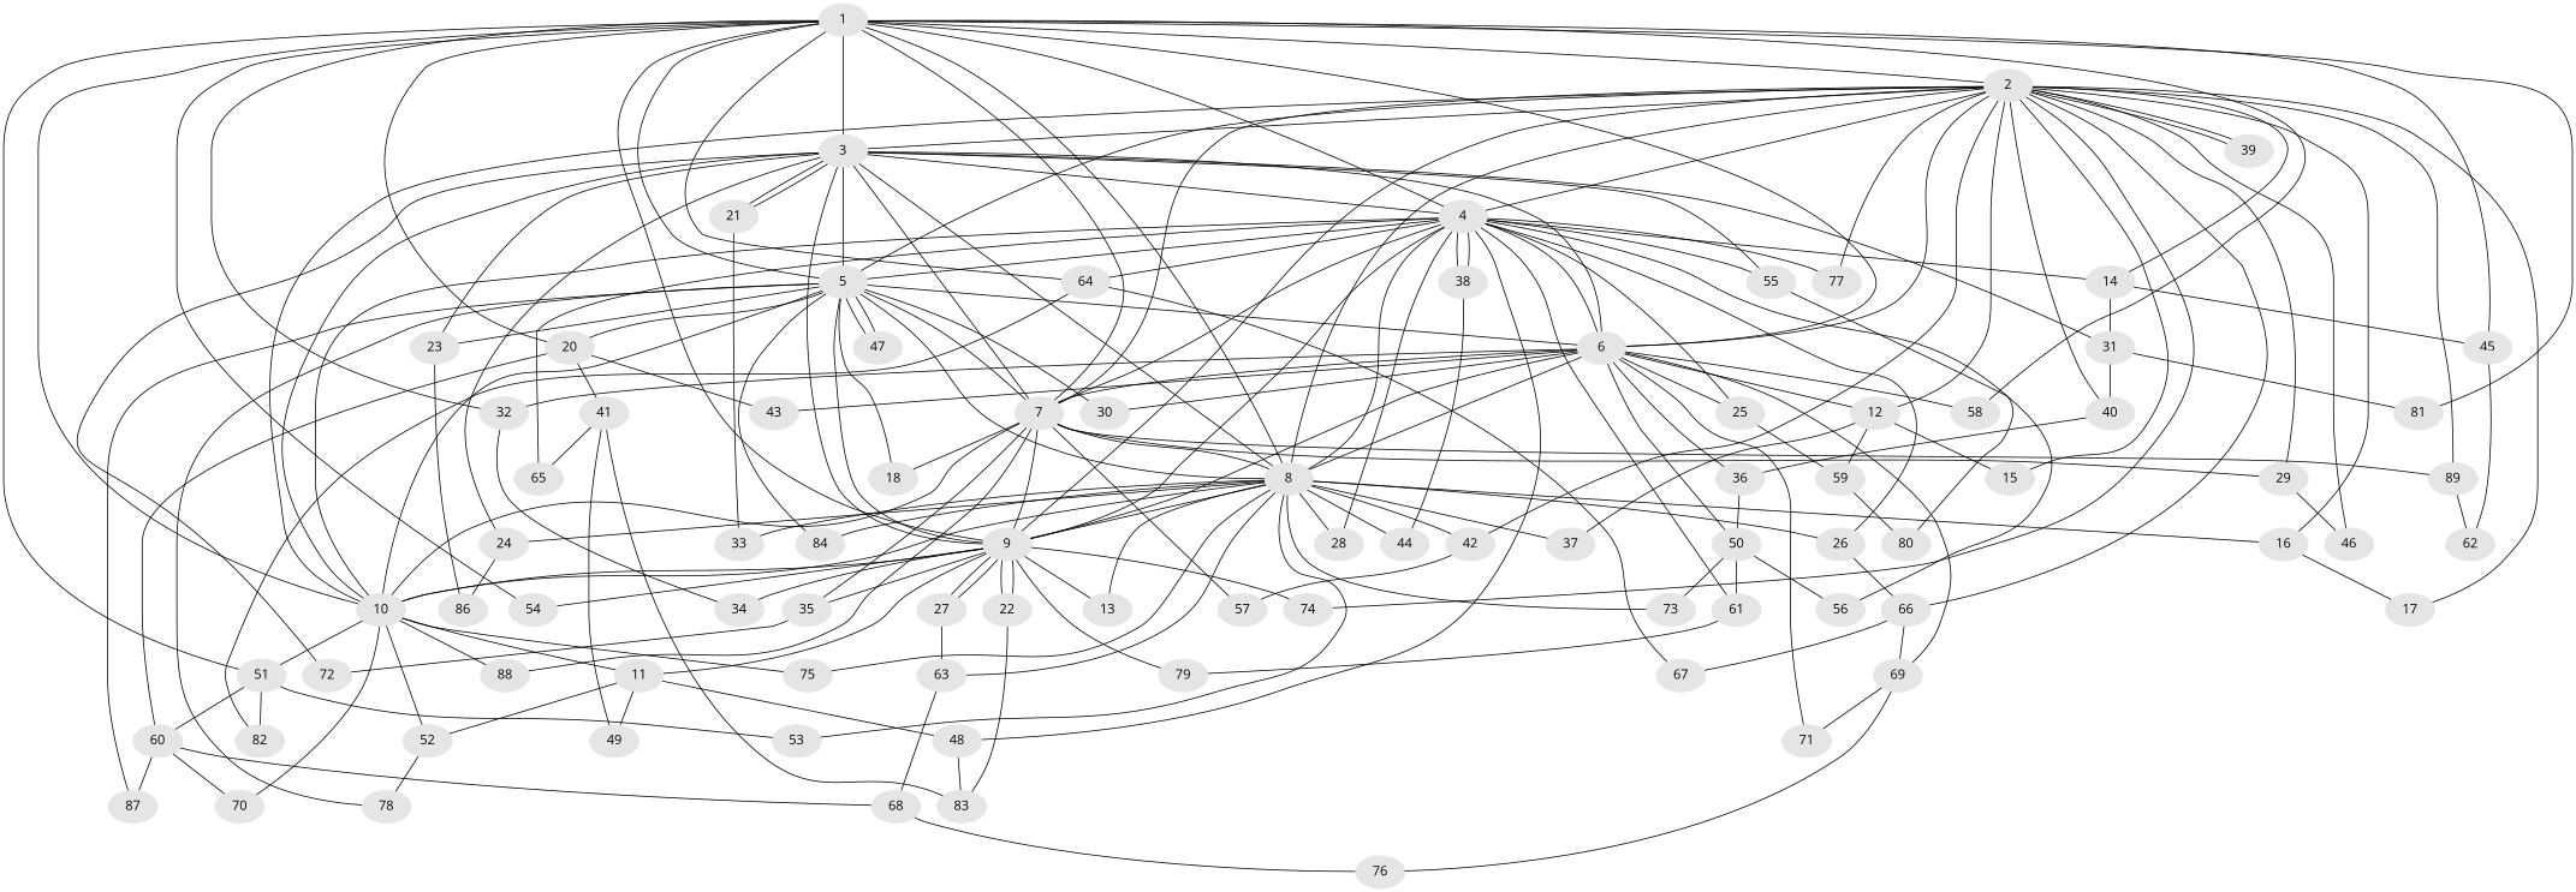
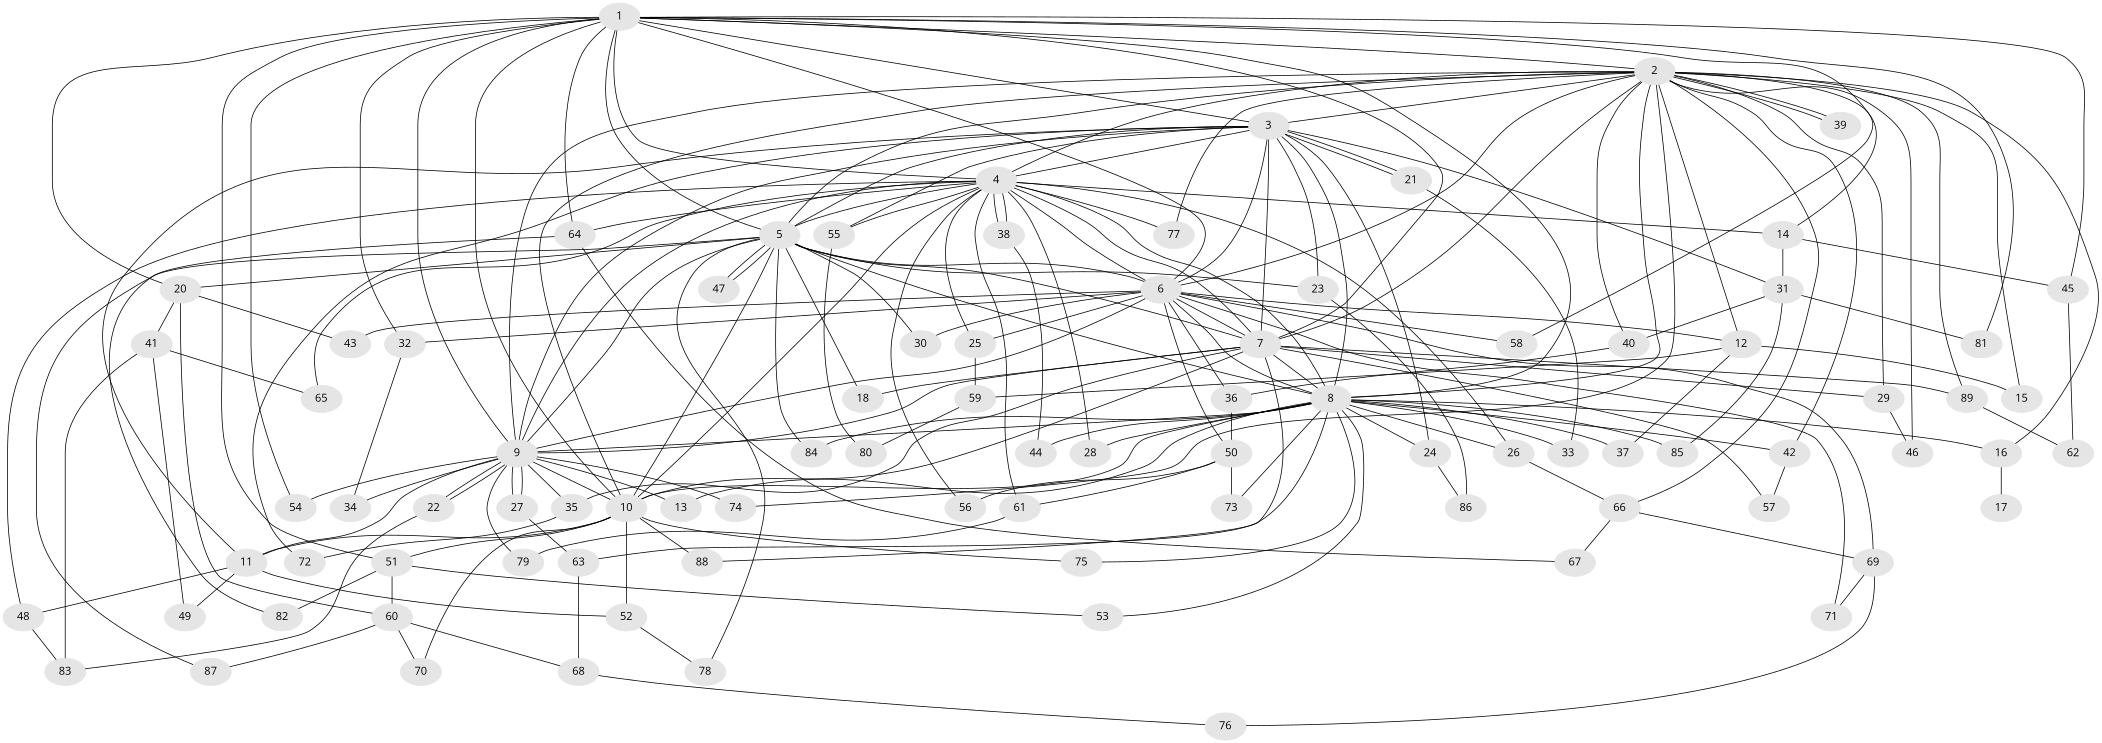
  graph {
    fontname="Open Sans"
    node [color=gray90 fontname="Open Sans" style=filled]
    edge [fontname="Open Sans"]
    1
    2
    3
    4
    5
    6
    7
    8
    9
    10
    20
    32
    45
    51
    54
    58
    64
    81
    12
    14
    15
    16
    17
    n24 [label=89]
    29
    39
    40
    42
    46
    66
    74
    77
    21
    23
    24
    31
    55
    72
    25
    26
    28
    38
    48
    56
    61
    65
    18
    30
    47
    78
    84
    87
    36
    43
    50
    69
    71
    35
    57
    88
    13
    33
    37
    44
    53
    63
    73
    75
+   85
    11
    22
    27
    34
    79
    52
    70
    41
    60
    62
    82
    67
    59
    86
    80
    83
    76
    68
    49
    1 -- 2
    1 -- 3
    1 -- 4
    1 -- 5
    1 -- 6
    1 -- 7
    1 -- 8
    1 -- 9
    1 -- 10
    1 -- 20
    1 -- 32
    1 -- 45
    1 -- 51
    1 -- 54
    1 -- 58
    1 -- 64
    1 -- 81
    2 -- 3
    2 -- 4
    2 -- 5
    2 -- 6
    2 -- 7
    2 -- 8
    2 -- 9
    2 -- 10
    2 -- 12
    2 -- 14
    2 -- 15
    2 -- 16
-   2 -- 17
    2 -- n24
    2 -- 29
    2 -- 39
    2 -- 39
    2 -- 40
    2 -- 42
    2 -- 46
    2 -- 66
    2 -- 74
    2 -- 77
    3 -- 4
    3 -- 5
    3 -- 6
    3 -- 7
    3 -- 8
    3 -- 9
-   3 -- 10
+   3 -- 11
    3 -- 21
    3 -- 21
    3 -- 23
    3 -- 24
    3 -- 31
    3 -- 55
    3 -- 72
    4 -- 5
    4 -- 6
    4 -- 7
    4 -- 8
    4 -- 9
    4 -- 10
    4 -- 64
    4 -- 14
    4 -- 77
    4 -- 55
    4 -- 25
    4 -- 26
    4 -- 28
    4 -- 38
    4 -- 38
    4 -- 48
    4 -- 56
    4 -- 61
    4 -- 65
    5 -- 6
    5 -- 7
    5 -- 8
    5 -- 9
    5 -- 10
    5 -- 20
    5 -- 23
    5 -- 18
    5 -- 30
    5 -- 47
    5 -- 47
    5 -- 78
    5 -- 84
    5 -- 87
    6 -- 7
    6 -- 8
    6 -- 9
    6 -- 32
    6 -- 58
    6 -- 12
    6 -- 25
    6 -- 30
    6 -- 36
    6 -- 43
    6 -- 50
    6 -- 69
    6 -- 71
    7 -- 8
    7 -- 9
    7 -- 10
    7 -- n24
    7 -- 29
    7 -- 18
    7 -- 35
    7 -- 57
    7 -- 88
    8 -- 9
    8 -- 10
    8 -- 16
    8 -- 42
    8 -- 24
    8 -- 26
    8 -- 28
    8 -- 84
    8 -- 13
    8 -- 33
    8 -- 37
    8 -- 44
    8 -- 53
    8 -- 63
    8 -- 73
    8 -- 75
+   8 -- 85
    9 -- 10
    9 -- 54
    9 -- 74
    9 -- 35
    9 -- 13
    9 -- 11
    9 -- 22
    9 -- 22
    9 -- 27
    9 -- 27
    9 -- 34
    9 -- 79
    10 -- 51
    10 -- 88
    10 -- 75
    10 -- 11
    10 -- 52
    10 -- 70
    20 -- 43
    20 -- 41
    20 -- 60
    32 -- 34
    45 -- 62
    51 -- 53
    51 -- 60
    51 -- 82
    64 -- 82
    64 -- 67
    12 -- 15
    12 -- 37
    12 -- 59
    14 -- 45
    14 -- 31
    16 -- 17
    n24 -- 62
    29 -- 46
    40 -- 36
    42 -- 57
    66 -- 69
    66 -- 67
    21 -- 33
    23 -- 86
    24 -- 86
    31 -- 81
    31 -- 40
+   31 -- 85
    55 -- 80
    25 -- 59
    26 -- 66
    38 -- 44
    48 -- 83
    61 -- 79
    36 -- 50
    50 -- 56
    50 -- 61
    50 -- 73
    69 -- 71
    69 -- 76
    35 -- 72
    63 -- 68
    11 -- 48
    11 -- 52
    11 -- 49
    22 -- 83
    27 -- 63
    52 -- 78
    41 -- 65
    41 -- 83
    41 -- 49
    60 -- 87
    60 -- 70
    60 -- 68
    59 -- 80
    68 -- 76
  }
